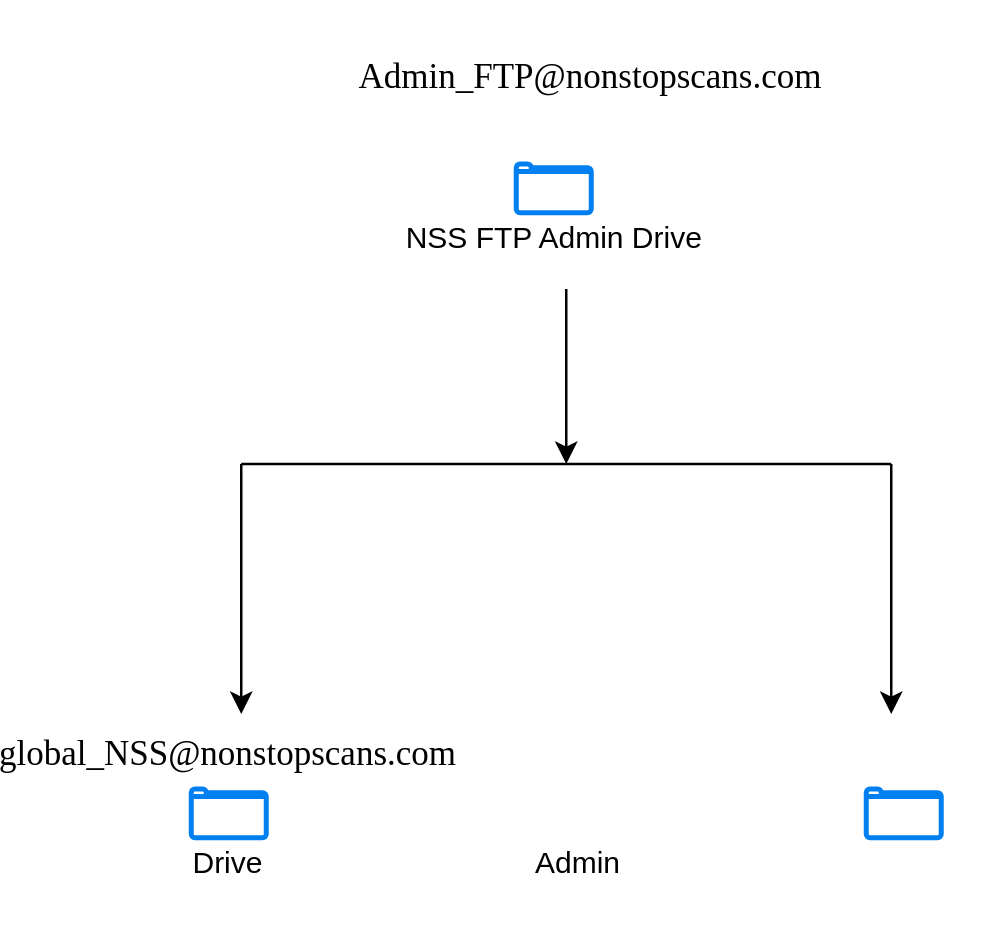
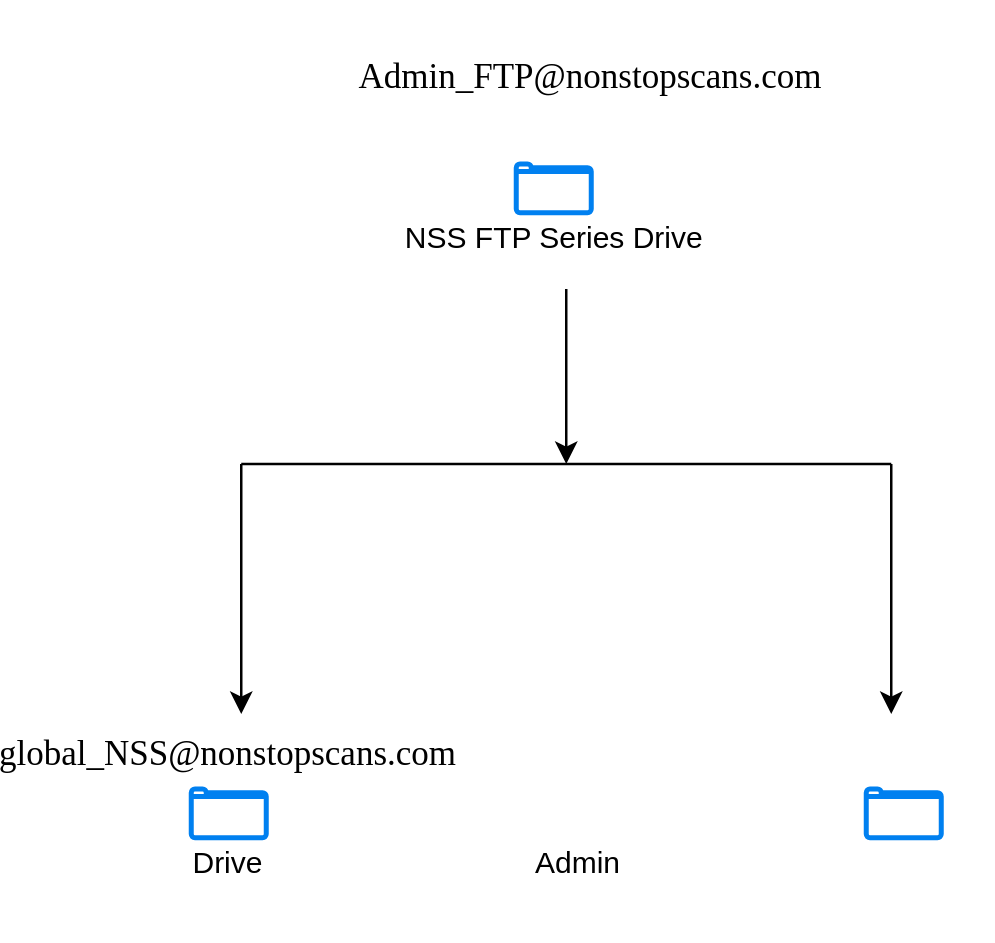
  <mxCell id="0" />
  <mxCell id="1" parent="0" />
  <mxCell id="2" value="" style="html=1;verticalLabelPosition=bottom;align=center;labelBackgroundColor=#ffffff;verticalAlign=top;strokeWidth=2;strokeColor=#0080F0;shadow=0;dashed=0;shape=mxgraph.ios7.icons.folder;" vertex="1" parent="1"><mxGeometry x="155" y="65" width="30" height="19.5" as="geometry" /></mxCell>
- <mxCell id="3" value="NSS FTP Admin Drive" style="text;html=1;strokeColor=none;fillColor=none;align=center;verticalAlign=middle;whiteSpace=wrap;rounded=0;" vertex="1" parent="1"><mxGeometry x="108.75" y="84.5" width="122.5" height="20" as="geometry" /></mxCell>
+ <mxCell id="3" value="NSS FTP Series Drive" style="text;html=1;strokeColor=none;fillColor=none;align=center;verticalAlign=middle;whiteSpace=wrap;rounded=0;" vertex="1" parent="1"><mxGeometry x="108.75" y="84.5" width="122.5" height="20" as="geometry" /></mxCell>
  <mxCell id="4" value="&lt;span style=&quot;font-size: 14px ; background-color: rgb(255 , 255 , 255)&quot;&gt;&lt;font face=&quot;Verdana&quot;&gt;Admin_FTP@nonstopscans.com&lt;/font&gt;&lt;/span&gt;" style="text;html=1;strokeColor=none;fillColor=none;align=center;verticalAlign=middle;whiteSpace=wrap;rounded=0;" vertex="1" parent="1"><mxGeometry x="145" y="20" width="80" height="20" as="geometry" /></mxCell>
  <mxCell id="5" value="" style="endArrow=classic;html=1;" edge="1" parent="1"><mxGeometry width="50" height="50" relative="1" as="geometry"><mxPoint x="175" y="115" as="sourcePoint" /><mxPoint x="175" y="185" as="targetPoint" /></mxGeometry></mxCell>
  <mxCell id="6" value="" style="endArrow=none;html=1;" edge="1" parent="1"><mxGeometry width="50" height="50" relative="1" as="geometry"><mxPoint x="45" y="185" as="sourcePoint" /><mxPoint x="305" y="185" as="targetPoint" /></mxGeometry></mxCell>
  <mxCell id="7" value="" style="endArrow=classic;html=1;" edge="1" parent="1"><mxGeometry width="50" height="50" relative="1" as="geometry"><mxPoint x="305" y="185" as="sourcePoint" /><mxPoint x="305" y="285" as="targetPoint" /></mxGeometry></mxCell>
  <mxCell id="8" value="" style="endArrow=classic;html=1;" edge="1" parent="1"><mxGeometry width="50" height="50" relative="1" as="geometry"><mxPoint x="45" y="185" as="sourcePoint" /><mxPoint x="45" y="285" as="targetPoint" /></mxGeometry></mxCell>
  <mxCell id="9" value="" style="html=1;verticalLabelPosition=bottom;align=center;labelBackgroundColor=#ffffff;verticalAlign=top;strokeWidth=2;strokeColor=#0080F0;shadow=0;dashed=0;shape=mxgraph.ios7.icons.folder;gradientColor=none;" vertex="1" parent="1"><mxGeometry x="25" y="315" width="30" height="19.5" as="geometry" /></mxCell>
  <mxCell id="10" value="" style="html=1;verticalLabelPosition=bottom;align=center;labelBackgroundColor=#ffffff;verticalAlign=top;strokeWidth=2;strokeColor=#0080F0;shadow=0;dashed=0;shape=mxgraph.ios7.icons.folder;gradientColor=none;" vertex="1" parent="1"><mxGeometry x="295" y="315" width="30" height="19.5" as="geometry" /></mxCell>
  <mxCell id="11" value="Drive" style="text;html=1;strokeColor=none;fillColor=none;align=center;verticalAlign=middle;whiteSpace=wrap;rounded=0;" vertex="1" parent="1"><mxGeometry x="20" y="335" width="40" height="20" as="geometry" /></mxCell>
  <mxCell id="12" value="Admin" style="text;html=1;strokeColor=none;fillColor=none;align=center;verticalAlign=middle;whiteSpace=wrap;rounded=0;" vertex="1" parent="1"><mxGeometry x="160" y="334.5" width="40" height="20" as="geometry" /></mxCell>
  <mxCell id="13" value="&lt;span style=&quot;background-color: rgb(255 , 255 , 255)&quot;&gt;&lt;font face=&quot;Verdana&quot;&gt;&lt;br&gt;&lt;span style=&quot;font-size: 14px ; font-style: normal ; font-weight: 100 ; letter-spacing: normal ; text-indent: 0px ; text-transform: none ; word-spacing: 0px ; display: inline ; float: none&quot;&gt;global_NSS@nonstopscans.com&lt;/span&gt;&lt;/font&gt;&lt;/span&gt;" style="text;html=1;strokeColor=none;fillColor=none;align=center;verticalAlign=middle;whiteSpace=wrap;rounded=0;" vertex="1" parent="1"><mxGeometry x="20" y="285" width="40" height="20" as="geometry" /></mxCell>
